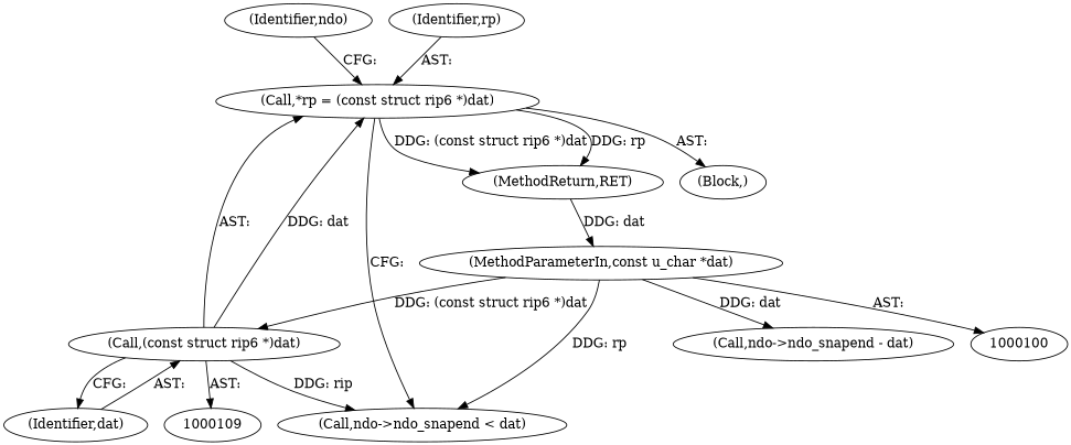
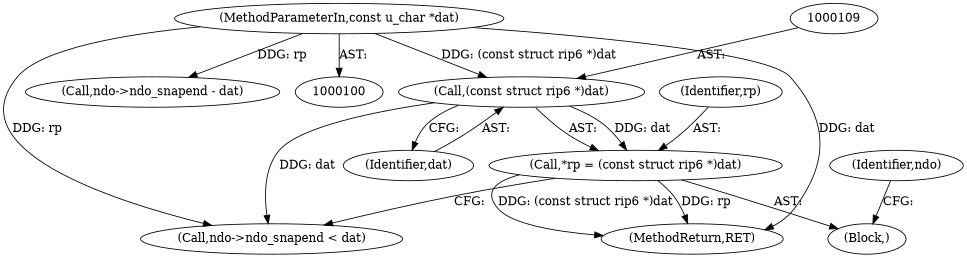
  digraph {
    n1 [label="(Call,*rp = (const struct rip6 *)dat)"]
    n2 [label="(MethodReturn,RET)"]
    n3 [label="(Block,)"]
    n4 [label="(Call,ndo->ndo_snapend < dat)"]
    n5 [label="(Call,(const struct rip6 *)dat)"]
    n6 [label="(Identifier,dat)"]
    n7 [label="(MethodParameterIn,const u_char *dat)"]
    n8 [label="(Call,ndo->ndo_snapend - dat)"]
    1000100
    n10 [label="(Identifier,ndo)"]
    n11 [label="(Identifier,rp)"]
    1000109
    n1 -> n2 [label="DDG: (const struct rip6 *)dat"]
    n1 -> n2 [label="DDG: rp"]
    n1 -> n3 [label="AST: "]
    n1 -> n4 [label="CFG: "]
    n5 -> n1 [label="AST: "]
    n5 -> n1 [label="DDG: dat"]
-   n5 -> n4 [label="DDG: rip"]
+   n5 -> n4 [label="DDG: dat"]
    n5 -> n6 [label="CFG: "]
    n6 -> n5 [label="AST: "]
-   n2 -> n7 [label="DDG: dat"]
+   n7 -> n2 [label="DDG: dat"]
    n7 -> n4 [label="DDG: rp"]
    n7 -> n5 [label="DDG: (const struct rip6 *)dat"]
-   n7 -> n8 [label="DDG: dat"]
+   n7 -> n8 [label="DDG: rp"]
    n7 -> 1000100 [label="AST: "]
-   n10 -> n1 [label="CFG: "]
+   n10 -> n3 [label="CFG: "]
    n11 -> n1 [label="AST: "]
-   n5 -> 1000109 [label="AST: "]
+   1000109 -> n5 [label="AST: "]
  }
